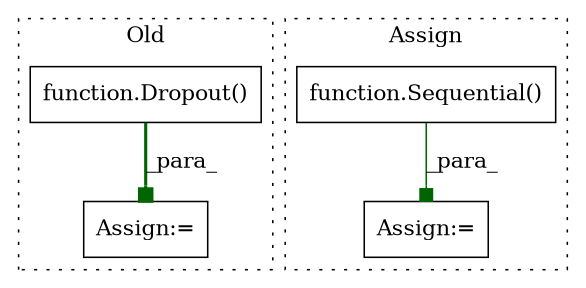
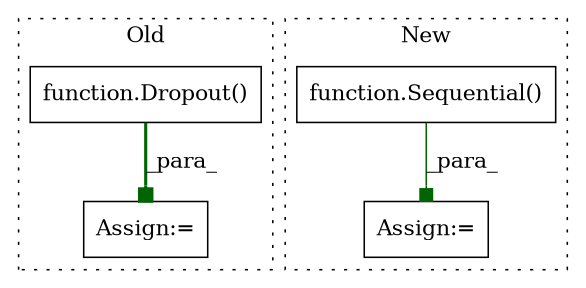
  digraph {
    node [a=75 l=3 shape=box]
    edge [color=darkgreen arrowhead=box]
    n1 [l="8,1" label="function.Dropout()" s="1651,1666"]
    n2 [a=68 label="Assign:=" s=1648]
    n3 [l="11,19" label="function.Sequential()" s="1350,1362"]
    n4 [a=68 label="Assign:=" s=1347]
    subgraph cluster_1 {
      label=Old
      style=dotted
      n1
      n2
    }
    subgraph cluster_2 {
-     label=Assign
+     label=New
      style=dotted
      n3
      n4
    }
    n1 -> n2 [label=_para_ style=bold]
    n3 -> n4 [label=_para_ style=solid]
  }
